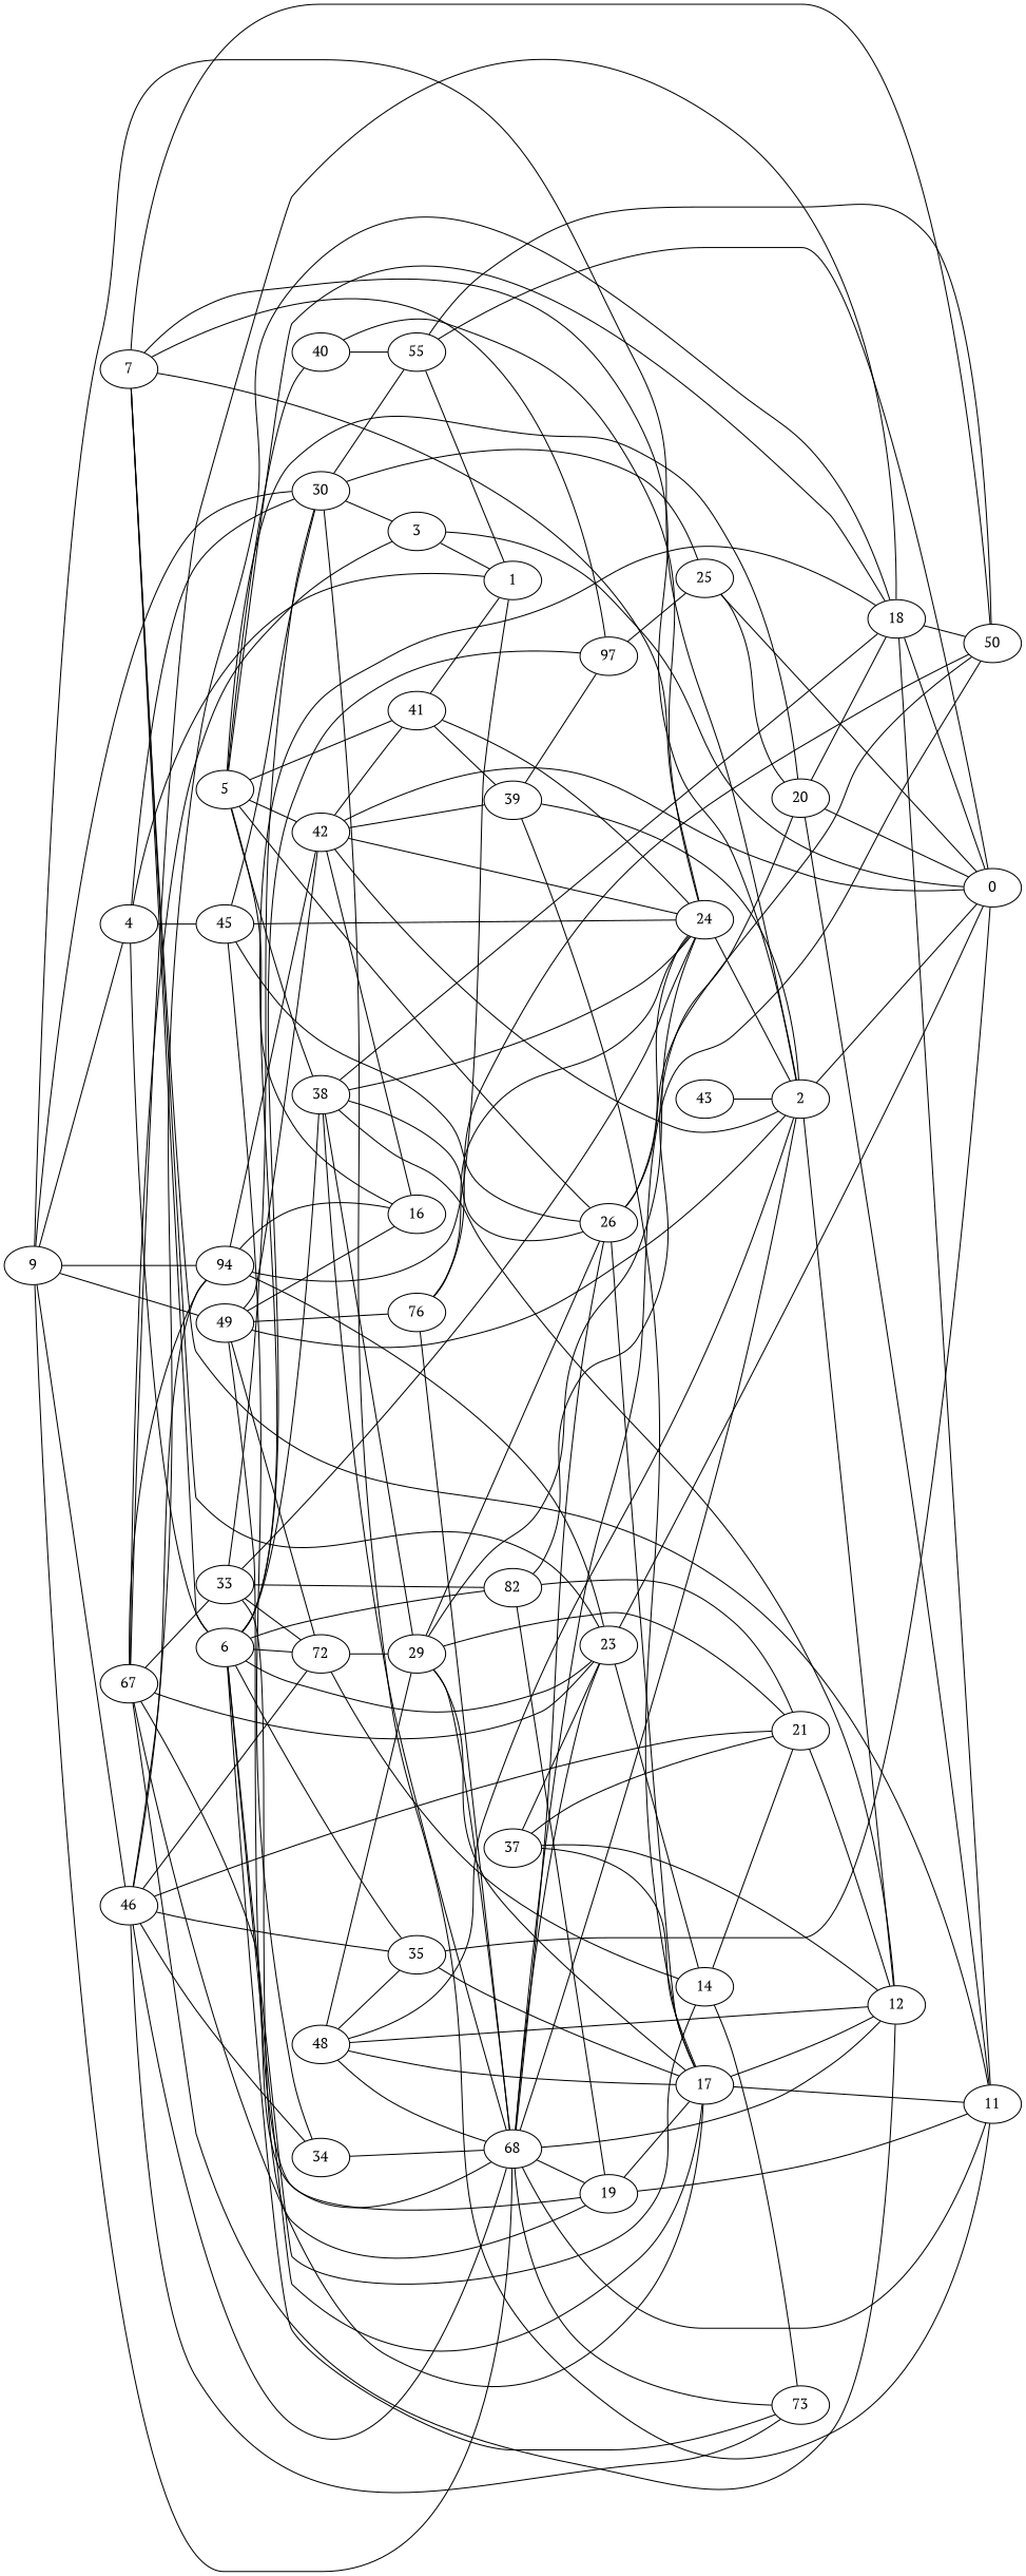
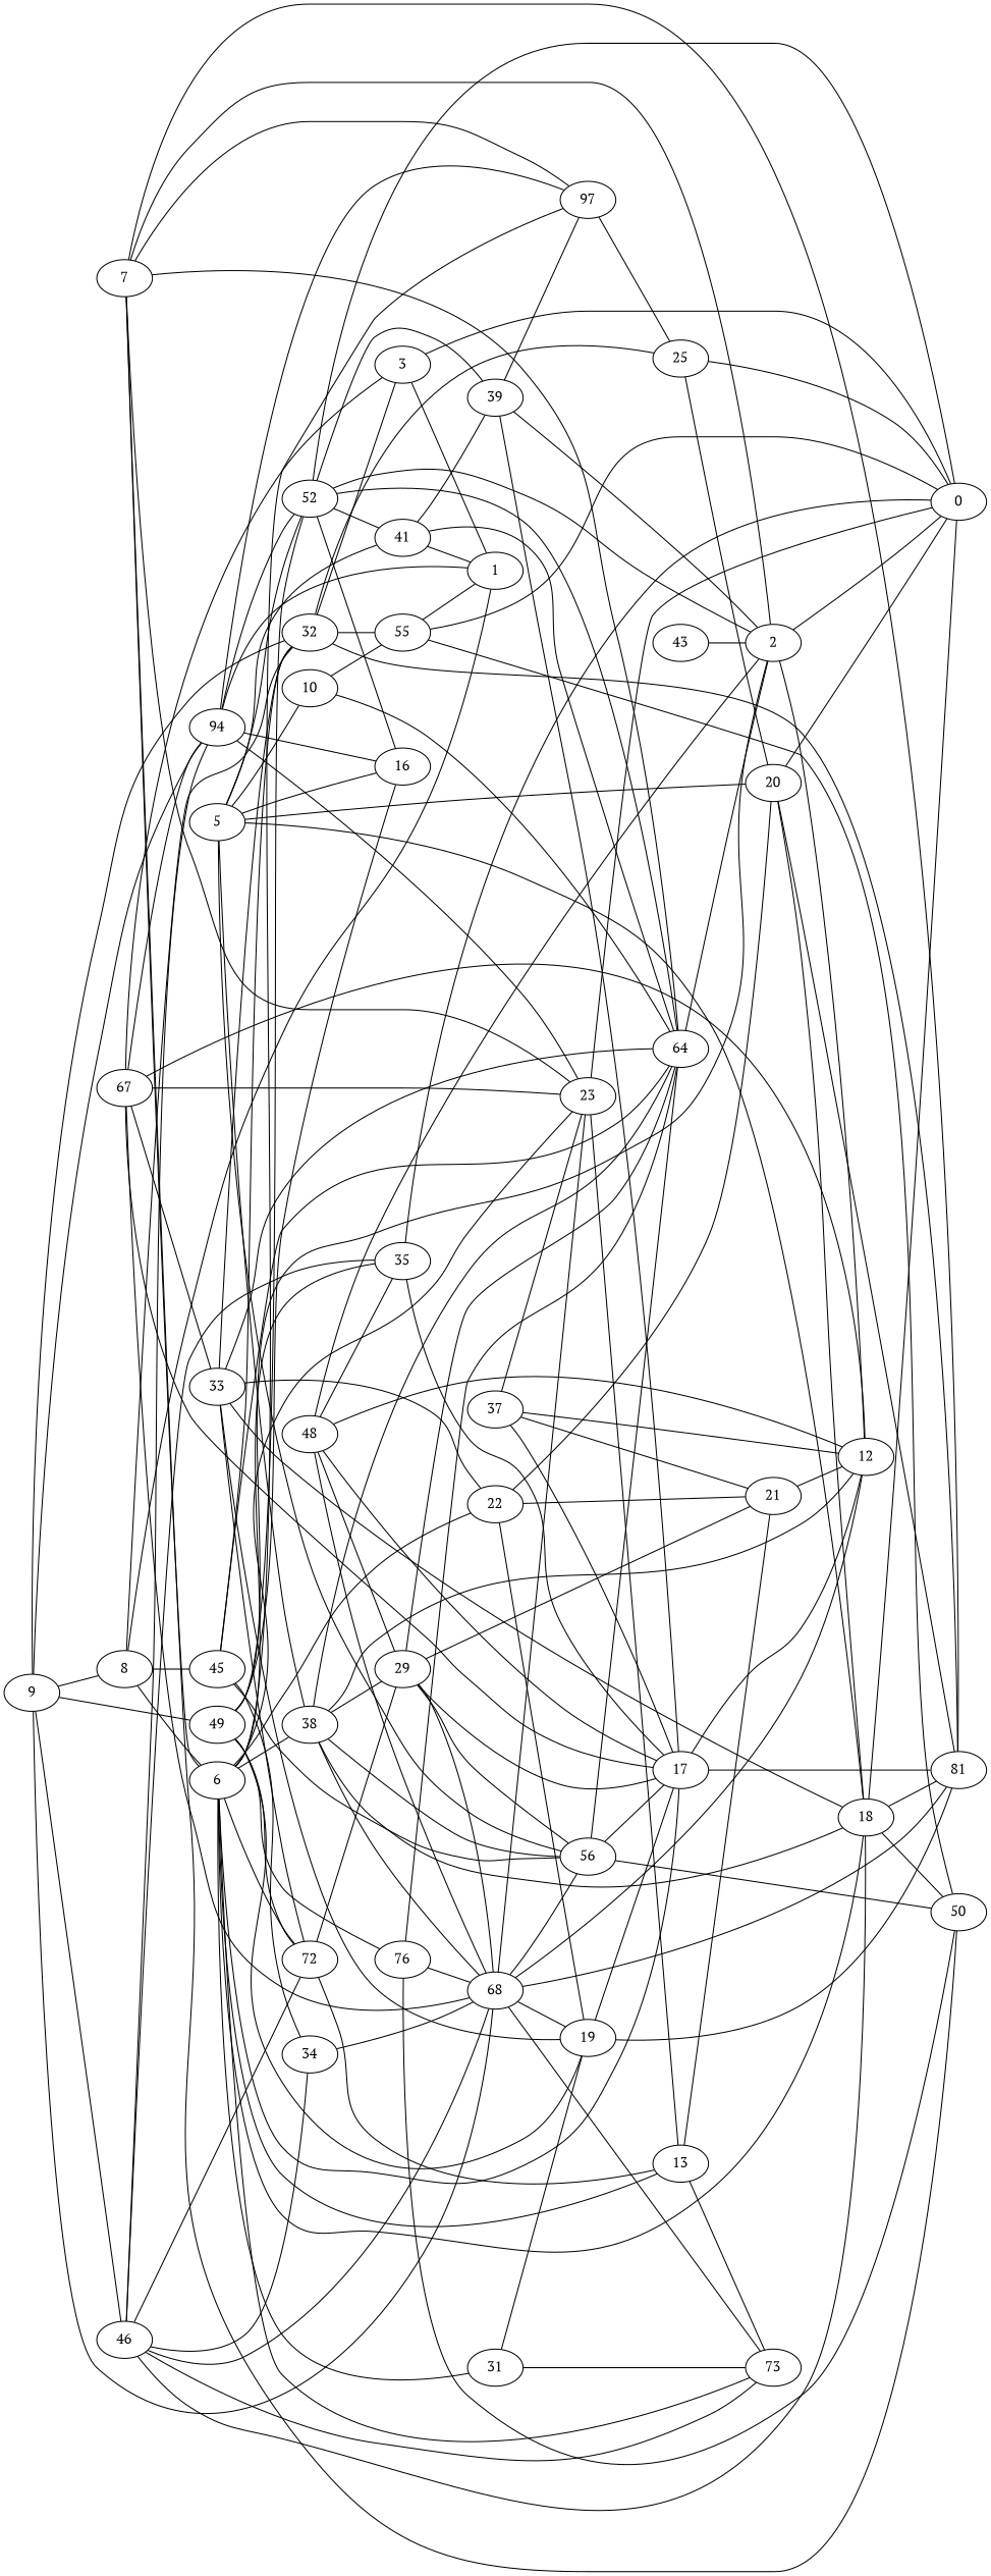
  digraph {
    fontname="PT Serif"
    rankdir=LR
    node [fontname="PT Serif"]
    edge [color=black dir=none fontname="PT Serif"]
    37
    12
    3
    21
    23
    17
    1
    0
-   14
-   11
+   14 [label=13]
+   11 [label=81]
+   31
    19
    n13 [label=73]
    29
-   24
+   24 [label=64]
    n16 [label=68]
-   26
+   26 [label=56]
    43
    2
    38
    41
    18
    39
    n24 [label=50]
-   8 [label=4]
-   30
+   8
+   30 [label=32]
    45
    6
    n29 [label=55]
    34
    35
    n32 [label=72]
    n33 [label=97]
-   22 [label=82]
+   22
    n35 [label=76]
    25
    20
    46
    n39 [label=94]
    7
    49
-   42
+   42 [label=52]
    16
    33
    9
    48
    5
-   40
+   40 [label=10]
    n49 [label=67]
    subgraph sub_1 {
      37
      12
      3
      21
      23
      17
      1
      0
      14
      11
+     31
      19
      n13
      29
      24
      n16
      26
      43
      2
      38
      41
      18
      39
      n24
      8
      30
      45
      6
      n29
      34
      35
      n32
      n33
      22
      n35
      25
      20
      46
      n39
      7
      49
      42
      16
      33
      9
      48
      5
      40
      n49
    }
    37 -> 12
    37 -> 21
    37 -> 23
    37 -> 17
    3 -> 1
    3 -> 0
    21 -> 12
    23 -> 0
    23 -> 14
    17 -> 12
    17 -> 11
    14 -> 21
    14 -> n13
+   31 -> 19
+   31 -> n13
    19 -> 17
    19 -> 11
    29 -> 21
    29 -> 17
    29 -> 24
    29 -> n16
    29 -> 26
    24 -> 2
    n16 -> 12
    n16 -> 23
    n16 -> 11
    n16 -> 19
    n16 -> n13
    n16 -> 26
-   n16 -> 2
-   n16 -> n24
    26 -> 17
    26 -> 24
    26 -> n24
    43 -> 2
    2 -> 12
    2 -> 0
    38 -> 12
    38 -> 29
    38 -> 24
    38 -> n16
    38 -> 26
    38 -> 18
    41 -> 1
    41 -> 24
    41 -> 39
    18 -> 0
    18 -> 11
    18 -> n24
    39 -> 17
    39 -> 2
    39 -> n33
    8 -> 1
    8 -> 30
    8 -> 45
    8 -> 6
    30 -> 3
    30 -> 11
    30 -> n29
    30 -> 25
    45 -> 24
    45 -> 26
    45 -> 30
    45 -> 34
    6 -> 23
    6 -> 17
    6 -> 14
+   6 -> 31
    6 -> n13
    6 -> 38
    6 -> 18
    6 -> 35
    6 -> n32
    6 -> n33
    6 -> 22
    n29 -> 1
    n29 -> 0
    n29 -> n24
    34 -> n16
    35 -> 17
    35 -> 0
    n32 -> 14
    n32 -> 29
    n33 -> 25
    22 -> 21
    22 -> 19
    22 -> 20
    n35 -> 24
    n35 -> n16
    n35 -> n24
    25 -> 0
    25 -> 20
    20 -> 0
    20 -> 11
    20 -> 18
-   46 -> 21
    46 -> n13
    46 -> n16
    46 -> 18
    46 -> 34
    46 -> 35
    46 -> n32
    46 -> n39
    n39 -> 23
    n39 -> 1
+   n39 -> n33
    n39 -> 42
    n39 -> 16
    7 -> 23
    7 -> 11
    7 -> 24
    7 -> 2
    7 -> n24
    7 -> 6
    7 -> n33
    49 -> 19
    49 -> 2
    49 -> n32
    49 -> n35
    49 -> 42
    49 -> 16
    42 -> 0
    42 -> 24
    42 -> 2
    42 -> 41
    42 -> 39
    42 -> 16
    33 -> 19
    33 -> 24
    33 -> 30
    33 -> n32
    33 -> 22
    9 -> n16
-   9 -> 2
    9 -> 8
    9 -> 30
    9 -> 46
    9 -> n39
    9 -> 49
    48 -> 12
    48 -> 17
    48 -> 29
    48 -> n16
    48 -> 2
    48 -> 35
    5 -> 26
    5 -> 38
    5 -> 41
    5 -> 18
    5 -> 20
    5 -> 42
    5 -> 16
    5 -> 40
    40 -> 24
    40 -> n29
    n49 -> 12
    n49 -> 3
    n49 -> 23
    n49 -> 17
    n49 -> n16
-   n49 -> 18
+   33 -> 18
    n49 -> n39
    n49 -> 33
  }
